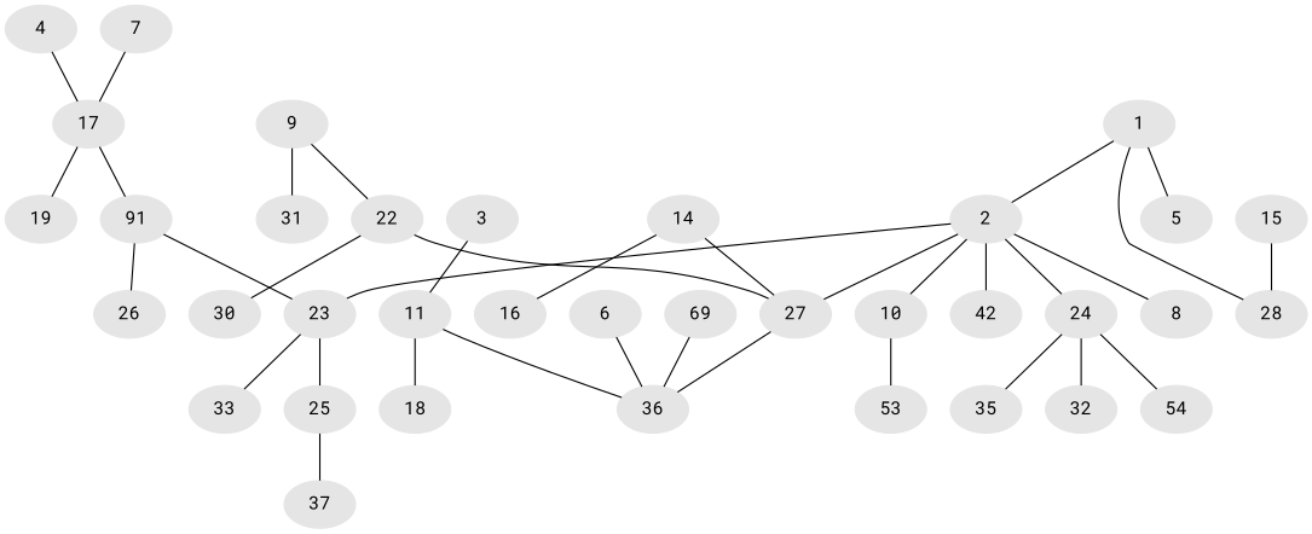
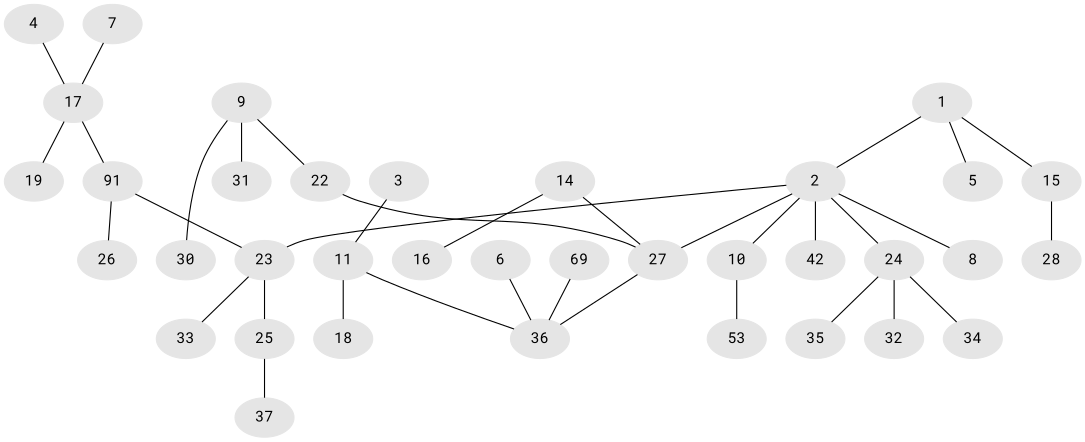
  graph {
    fontname="Roboto Mono"
    node [color=gray90 fontname="Roboto Mono" style=filled]
    edge [fontname="Roboto Mono" weight=1.0]
    1
    2
    5
    15
    8
    10
    n7 [label=42]
    23
    24
    27
    28
    n12 [label=53]
    25
    33
    32
-   34 [label=54]
+   34
    35
    36
    3
    11
    18
    4
    17
    19
    n25 [label=91]
    6
    7
    9
    22
    31
    30
    14
    16
    26
    37
    n36 [label=69]
    1 -- 2
    1 -- 5
-   1 -- 28
+   1 -- 15
    2 -- 8
    2 -- 10
    2 -- n7
    2 -- 23
    2 -- 24
    2 -- 27
    15 -- 28
    10 -- n12
    23 -- 25
    23 -- 33
    24 -- 32
    24 -- 34
    24 -- 35
    27 -- 36
    25 -- 37
    3 -- 11
    11 -- 36
    11 -- 18
    4 -- 17
    17 -- 19
    17 -- n25
    n25 -- 23
    n25 -- 26
    6 -- 36
    7 -- 17
    9 -- 22
    9 -- 31
    22 -- 27
-   22 -- 30
+   9 -- 30
    14 -- 27
    14 -- 16
    n36 -- 36
  }
